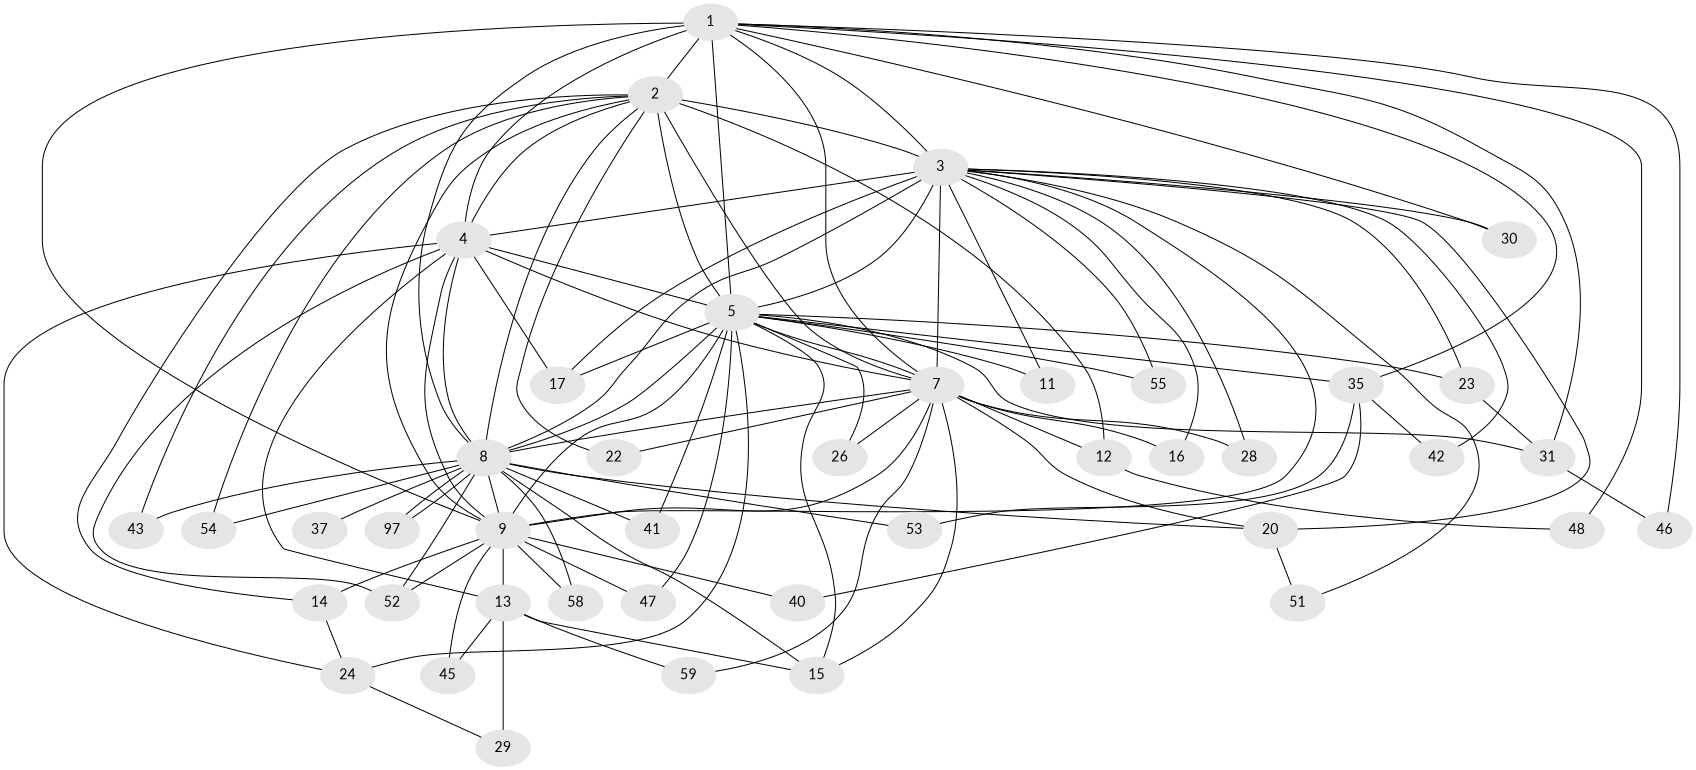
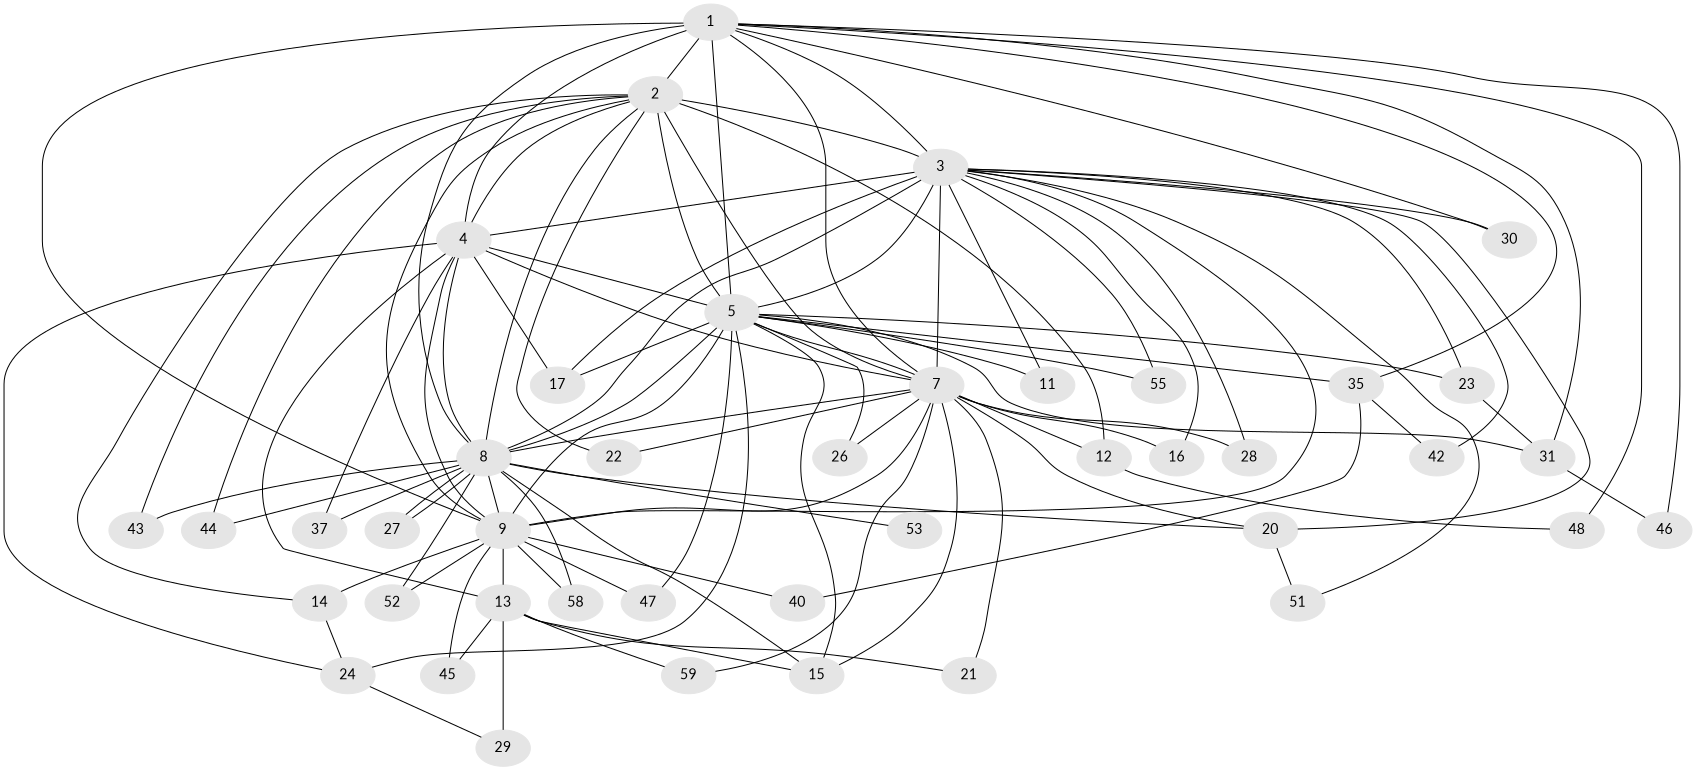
  graph {
    fontname=Lato
    node [color=gray90 fontname=Lato style=filled]
    edge [fontname=Lato]
    1 [super="+6"]
    2 [super="+50"]
    3 [super="+10"]
    4 [super="+32"]
    5 [super="+19"]
    7 [super="+33"]
    8 [super="+25"]
    9 [super="+18"]
    30
    31 [super="+39"]
    35
    46
    48
    12
    14
    22
    43
-   54
+   54 [label=44]
    11
    16
    17 [super="+49"]
    20 [super="+34"]
    23
    28
    42
    51
    55
    13 [super="+44"]
    24 [super="+57"]
    37
    15 [super="+36"]
    26
-   41
    47
+   21
    59
-   27 [label=97]
+   27
    52
    53
    58
    40
    45
    29
    1 -- 2 [weight=2]
    1 -- 3 [weight=4]
    1 -- 4 [weight=3]
    1 -- 5 [weight=2]
    1 -- 7 [weight=2]
    1 -- 8 [weight=2]
    1 -- 9 [weight=3]
    1 -- 30
    1 -- 31
    1 -- 35
    1 -- 46
    1 -- 48
    2 -- 3 [weight=3]
    2 -- 4
    2 -- 5
    2 -- 7
    2 -- 8
    2 -- 9
    2 -- 12
    2 -- 14
    2 -- 22
    2 -- 43
    2 -- 54
    3 -- 4 [weight=2]
    3 -- 5 [weight=2]
    3 -- 7 [weight=2]
    3 -- 8 [weight=2]
    3 -- 9 [weight=2]
    3 -- 30
    3 -- 11
    3 -- 16
    3 -- 17
    3 -- 20
    3 -- 23
    3 -- 28
    3 -- 42
    3 -- 51
    3 -- 55
    4 -- 5
    4 -- 7
    4 -- 8
    4 -- 9
    4 -- 17
    4 -- 13
    4 -- 24
-   4 -- 52
+   4 -- 37
    5 -- 7
    5 -- 8
    5 -- 9
    5 -- 31
    5 -- 35
    5 -- 11
    5 -- 17
    5 -- 23
    5 -- 55
    5 -- 24
    5 -- 15
    5 -- 26
-   5 -- 41
    5 -- 47
    7 -- 8
    7 -- 9 [weight=2]
    7 -- 12
    7 -- 22
    7 -- 16
    7 -- 20
    7 -- 28
    7 -- 15
    7 -- 26
+   7 -- 21
    7 -- 59
    8 -- 9
    8 -- 43
    8 -- 54
    8 -- 20
    8 -- 37
    8 -- 15
-   8 -- 41
    8 -- 27
    8 -- 27
    8 -- 52
    8 -- 53
    8 -- 58
    9 -- 14
    9 -- 13
    9 -- 47
    9 -- 52
    9 -- 58
    9 -- 40
    9 -- 45
    31 -- 46
    35 -- 42
-   35 -- 53
    35 -- 40
    12 -- 48
    14 -- 24
    20 -- 51
    23 -- 31
    13 -- 15
+   13 -- 21
    13 -- 59
    13 -- 45
    13 -- 29 [weight=2]
    24 -- 29
  }
